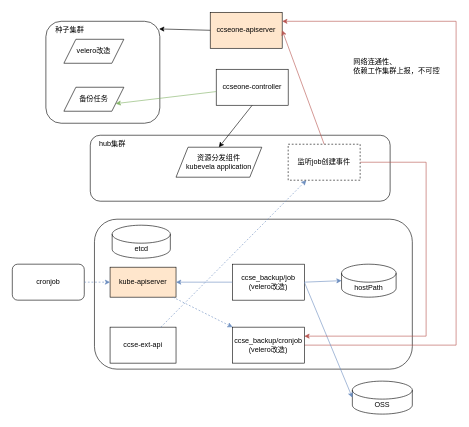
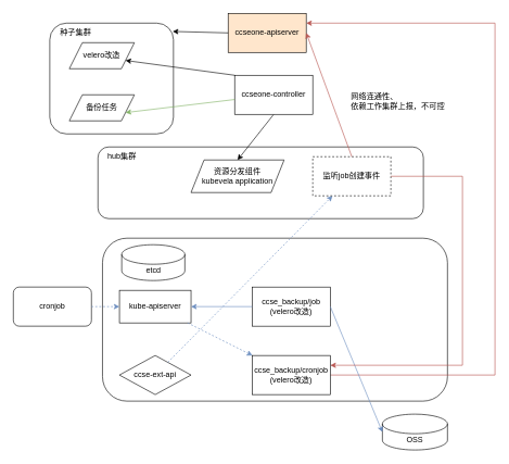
  <mxCell id="0" />
  <mxCell id="1" parent="0" />
  <mxCell id="2" value="" style="rounded=1;whiteSpace=wrap;html=1;" parent="1" vertex="1"><mxGeometry x="150" y="225" width="500" height="110" as="geometry" /></mxCell>
  <mxCell id="3" value="" style="rounded=1;whiteSpace=wrap;html=1;" parent="1" vertex="1"><mxGeometry x="157" y="365" width="530" height="250" as="geometry" /></mxCell>
  <mxCell id="4" value="" style="rounded=1;whiteSpace=wrap;html=1;" parent="1" vertex="1"><mxGeometry x="76" y="35" width="190" height="170" as="geometry" /></mxCell>
  <mxCell id="5" value="ccseone-apiserver" style="rounded=0;whiteSpace=wrap;html=1;fillColor=#ffe6cc;" parent="1" vertex="1"><mxGeometry x="350" y="20" width="120" height="60" as="geometry" /></mxCell>
  <mxCell id="6" value="" style="endArrow=classic;html=1;rounded=0;exitX=0;exitY=0.5;exitDx=0;exitDy=0;entryX=0.994;entryY=0.075;entryDx=0;entryDy=0;entryPerimeter=0;" parent="1" source="5" target="4" edge="1"><mxGeometry width="50" height="50" relative="1" as="geometry"><mxPoint x="496" y="-5" as="sourcePoint" /><mxPoint x="216" y="78" as="targetPoint" /></mxGeometry></mxCell>
  <mxCell id="7" value="velero改造" style="shape=parallelogram;perimeter=parallelogramPerimeter;whiteSpace=wrap;html=1;fixedSize=1;" parent="1" vertex="1"><mxGeometry x="106" y="65" width="100" height="40" as="geometry" /></mxCell>
  <mxCell id="8" value="种子集群" style="text;html=1;strokeColor=none;fillColor=none;align=center;verticalAlign=middle;whiteSpace=wrap;rounded=0;" parent="1" vertex="1"><mxGeometry x="86" y="35" width="60" height="30" as="geometry" /></mxCell>
  <mxCell id="9" value="" style="endArrow=classic;html=1;rounded=0;exitX=0.5;exitY=1;exitDx=0;exitDy=0;entryX=0.5;entryY=0;entryDx=0;entryDy=0;" parent="1" source="10" target="29" edge="1"><mxGeometry width="50" height="50" relative="1" as="geometry"><mxPoint x="230" y="235" as="sourcePoint" /><mxPoint x="420" y="225" as="targetPoint" /></mxGeometry></mxCell>
  <mxCell id="10" value="ccseone-controller" style="rounded=0;whiteSpace=wrap;html=1;" parent="1" vertex="1"><mxGeometry x="360" y="115" width="120" height="60" as="geometry" /></mxCell>
+ <mxCell id="11" value="" style="endArrow=classic;html=1;rounded=0;entryX=1;entryY=0.75;entryDx=0;entryDy=0;exitX=0;exitY=0;exitDx=0;exitDy=0;" parent="1" source="10" target="7" edge="1"><mxGeometry width="50" height="50" relative="1" as="geometry"><mxPoint x="220" y="165" as="sourcePoint" /><mxPoint x="270" y="115" as="targetPoint" /></mxGeometry></mxCell>
  <mxCell id="12" value="" style="endArrow=classic;html=1;rounded=0;fillColor=#f8cecc;strokeColor=#b85450;edgeStyle=orthogonalEdgeStyle;exitX=1;exitY=0.5;exitDx=0;exitDy=0;" parent="1" source="28" edge="1"><mxGeometry width="50" height="50" relative="1" as="geometry"><mxPoint x="480" y="395" as="sourcePoint" /><mxPoint x="470" y="35" as="targetPoint" /><Array as="points"><mxPoint x="760" y="575" /><mxPoint x="760" y="35" /></Array></mxGeometry></mxCell>
  <mxCell id="13" value="备份任务" style="shape=parallelogram;perimeter=parallelogramPerimeter;whiteSpace=wrap;html=1;fixedSize=1;" parent="1" vertex="1"><mxGeometry x="106" y="145" width="100" height="40" as="geometry" /></mxCell>
- <mxCell id="14" value="网络连通性、&amp;nbsp;&lt;br&gt;依赖工作集群上报，不可控" style="text;html=1;strokeColor=none;fillColor=none;align=left;verticalAlign=middle;whiteSpace=wrap;rounded=0;" parent="1" vertex="1"><mxGeometry x="587" y="90" width="160" height="40" as="geometry" /></mxCell>
+ <mxCell id="14" value="网络连通性、&amp;nbsp;&lt;br&gt;依赖工作集群上报，不可控" style="text;html=1;strokeColor=none;fillColor=none;align=left;verticalAlign=middle;whiteSpace=wrap;rounded=0;" parent="1" vertex="1"><mxGeometry x="537" y="135" width="160" height="40" as="geometry" /></mxCell>
  <mxCell id="15" value="ccse_backup/job&lt;br&gt;(velero改造)" style="rounded=0;whiteSpace=wrap;html=1;" parent="1" vertex="1"><mxGeometry x="387" y="440" width="120" height="60" as="geometry" /></mxCell>
  <mxCell id="16" value="OSS" style="shape=cylinder3;whiteSpace=wrap;html=1;boundedLbl=1;backgroundOutline=1;size=15;" parent="1" vertex="1"><mxGeometry x="587" y="635" width="100" height="55" as="geometry" /></mxCell>
- <mxCell id="17" value="hostPath" style="shape=cylinder3;whiteSpace=wrap;html=1;boundedLbl=1;backgroundOutline=1;size=15;" parent="1" vertex="1"><mxGeometry x="569" y="440" width="91" height="55" as="geometry" /></mxCell>
  <mxCell id="18" value="" style="endArrow=classic;html=1;rounded=0;exitX=1;exitY=0.5;exitDx=0;exitDy=0;entryX=0;entryY=0.5;entryDx=0;entryDy=0;entryPerimeter=0;fillColor=#dae8fc;strokeColor=#6c8ebf;" parent="1" source="15" target="16" edge="1"><mxGeometry width="50" height="50" relative="1" as="geometry"><mxPoint x="587" y="475" as="sourcePoint" /><mxPoint x="707" y="390" as="targetPoint" /></mxGeometry></mxCell>
  <mxCell id="19" value="etcd" style="shape=cylinder3;whiteSpace=wrap;html=1;boundedLbl=1;backgroundOutline=1;size=15;" parent="1" vertex="1"><mxGeometry x="186.5" y="375" width="97" height="55" as="geometry" /></mxCell>
- <mxCell id="20" value="kube-apiserver" style="rounded=0;whiteSpace=wrap;html=1;fillColor=#ffe6cc;" parent="1" vertex="1"><mxGeometry x="183" y="445" width="110" height="50" as="geometry" /></mxCell>
- <mxCell id="21" value="ccse-ext-api" style="rounded=0;whiteSpace=wrap;html=1;" parent="1" vertex="1"><mxGeometry x="183" y="545" width="110" height="60" as="geometry" /></mxCell>
+ <mxCell id="20" value="kube-apiserver" style="rounded=0;whiteSpace=wrap;html=1;" parent="1" vertex="1"><mxGeometry x="183" y="445" width="110" height="50" as="geometry" /></mxCell>
+ <mxCell id="21" value="ccse-ext-api" style="rhombus;whiteSpace=wrap;html=1;" parent="1" vertex="1"><mxGeometry x="183" y="545" width="110" height="60" as="geometry" /></mxCell>
  <mxCell id="22" value="" style="endArrow=classic;html=1;rounded=0;dashed=1;fillColor=#dae8fc;strokeColor=#6c8ebf;" parent="1" source="20" target="28" edge="1"><mxGeometry width="50" height="50" relative="1" as="geometry"><mxPoint x="397" y="695" as="sourcePoint" /><mxPoint x="447" y="645" as="targetPoint" /></mxGeometry></mxCell>
  <mxCell id="23" value="" style="endArrow=classic;html=1;rounded=0;dashed=1;fillColor=#dae8fc;strokeColor=#6c8ebf;" parent="1" source="21" target="30" edge="1"><mxGeometry width="50" height="50" relative="1" as="geometry"><mxPoint x="577" y="615" as="sourcePoint" /><mxPoint x="627" y="565" as="targetPoint" /></mxGeometry></mxCell>
  <mxCell id="24" value="cronjob" style="rounded=1;whiteSpace=wrap;html=1;" parent="1" vertex="1"><mxGeometry x="20" y="440" width="120" height="60" as="geometry" /></mxCell>
  <mxCell id="25" value="" style="endArrow=classic;html=1;rounded=0;exitX=1;exitY=0.5;exitDx=0;exitDy=0;entryX=0;entryY=0.5;entryDx=0;entryDy=0;dashed=1;fillColor=#dae8fc;strokeColor=#6c8ebf;" parent="1" source="24" target="20" edge="1"><mxGeometry width="50" height="50" relative="1" as="geometry"><mxPoint x="197" y="695" as="sourcePoint" /><mxPoint x="247" y="645" as="targetPoint" /></mxGeometry></mxCell>
- <mxCell id="26" value="" style="endArrow=classic;html=1;rounded=0;exitX=1;exitY=0.5;exitDx=0;exitDy=0;entryX=0;entryY=0.5;entryDx=0;entryDy=0;entryPerimeter=0;fillColor=#dae8fc;strokeColor=#6c8ebf;" parent="1" source="15" target="17" edge="1"><mxGeometry width="50" height="50" relative="1" as="geometry"><mxPoint x="627" y="585" as="sourcePoint" /><mxPoint x="677" y="535" as="targetPoint" /></mxGeometry></mxCell>
  <mxCell id="27" value="" style="endArrow=classic;html=1;rounded=0;exitX=0;exitY=0.5;exitDx=0;exitDy=0;fillColor=#dae8fc;strokeColor=#6c8ebf;entryX=1;entryY=0.5;entryDx=0;entryDy=0;" parent="1" source="15" target="20" edge="1"><mxGeometry width="50" height="50" relative="1" as="geometry"><mxPoint x="477" y="705" as="sourcePoint" /><mxPoint x="527" y="655" as="targetPoint" /></mxGeometry></mxCell>
  <mxCell id="28" value="ccse_backup/cronjob&lt;br&gt;(velero改造)" style="rounded=0;whiteSpace=wrap;html=1;" parent="1" vertex="1"><mxGeometry x="387" y="545" width="120" height="60" as="geometry" /></mxCell>
  <mxCell id="29" value="资源分发组件&lt;br&gt;kubevela application" style="shape=parallelogram;perimeter=parallelogramPerimeter;whiteSpace=wrap;html=1;fixedSize=1;" parent="1" vertex="1"><mxGeometry x="293" y="245" width="143" height="50" as="geometry" /></mxCell>
  <mxCell id="30" value="监听job创建事件" style="rounded=0;whiteSpace=wrap;html=1;dashed=1;" parent="1" vertex="1"><mxGeometry x="480" y="240" width="120" height="60" as="geometry" /></mxCell>
  <mxCell id="31" value="" style="endArrow=classic;html=1;rounded=0;exitX=1;exitY=0.5;exitDx=0;exitDy=0;fillColor=#f8cecc;strokeColor=#b85450;edgeStyle=orthogonalEdgeStyle;entryX=1;entryY=0.25;entryDx=0;entryDy=0;" parent="1" source="30" target="28" edge="1"><mxGeometry width="50" height="50" relative="1" as="geometry"><mxPoint x="590" y="375" as="sourcePoint" /><mxPoint x="510" y="565" as="targetPoint" /><Array as="points"><mxPoint x="710" y="270" /><mxPoint x="710" y="560" /></Array></mxGeometry></mxCell>
  <mxCell id="32" value="hub集群" style="text;html=1;strokeColor=none;fillColor=none;align=center;verticalAlign=middle;whiteSpace=wrap;rounded=0;" parent="1" vertex="1"><mxGeometry x="157" y="225" width="60" height="30" as="geometry" /></mxCell>
  <mxCell id="33" value="" style="endArrow=classic;html=1;rounded=0;entryX=1;entryY=0.5;entryDx=0;entryDy=0;exitX=0.5;exitY=0;exitDx=0;exitDy=0;fillColor=#f8cecc;strokeColor=#b85450;" parent="1" source="30" target="5" edge="1"><mxGeometry width="50" height="50" relative="1" as="geometry"><mxPoint x="570" y="215" as="sourcePoint" /><mxPoint x="620" y="165" as="targetPoint" /></mxGeometry></mxCell>
  <mxCell id="34" value="" style="endArrow=classic;html=1;rounded=0;entryX=1;entryY=0.75;entryDx=0;entryDy=0;fillColor=#d5e8d4;strokeColor=#82b366;" parent="1" source="10" target="13" edge="1"><mxGeometry width="50" height="50" relative="1" as="geometry"><mxPoint x="300" y="215" as="sourcePoint" /><mxPoint x="350" y="165" as="targetPoint" /></mxGeometry></mxCell>
